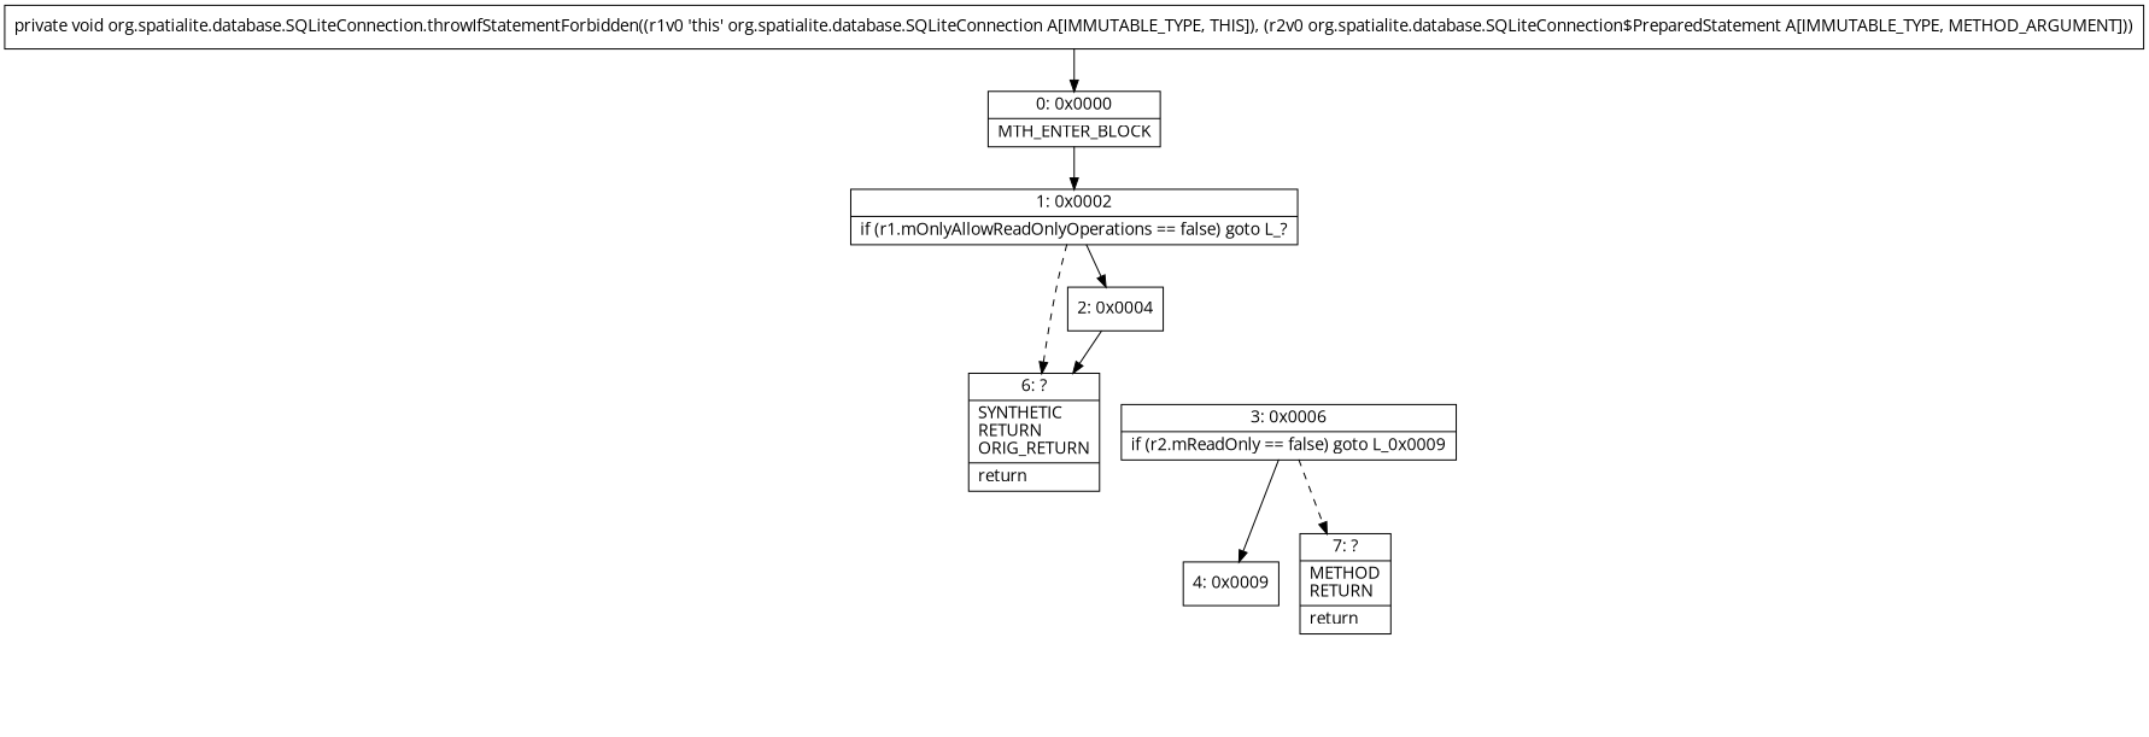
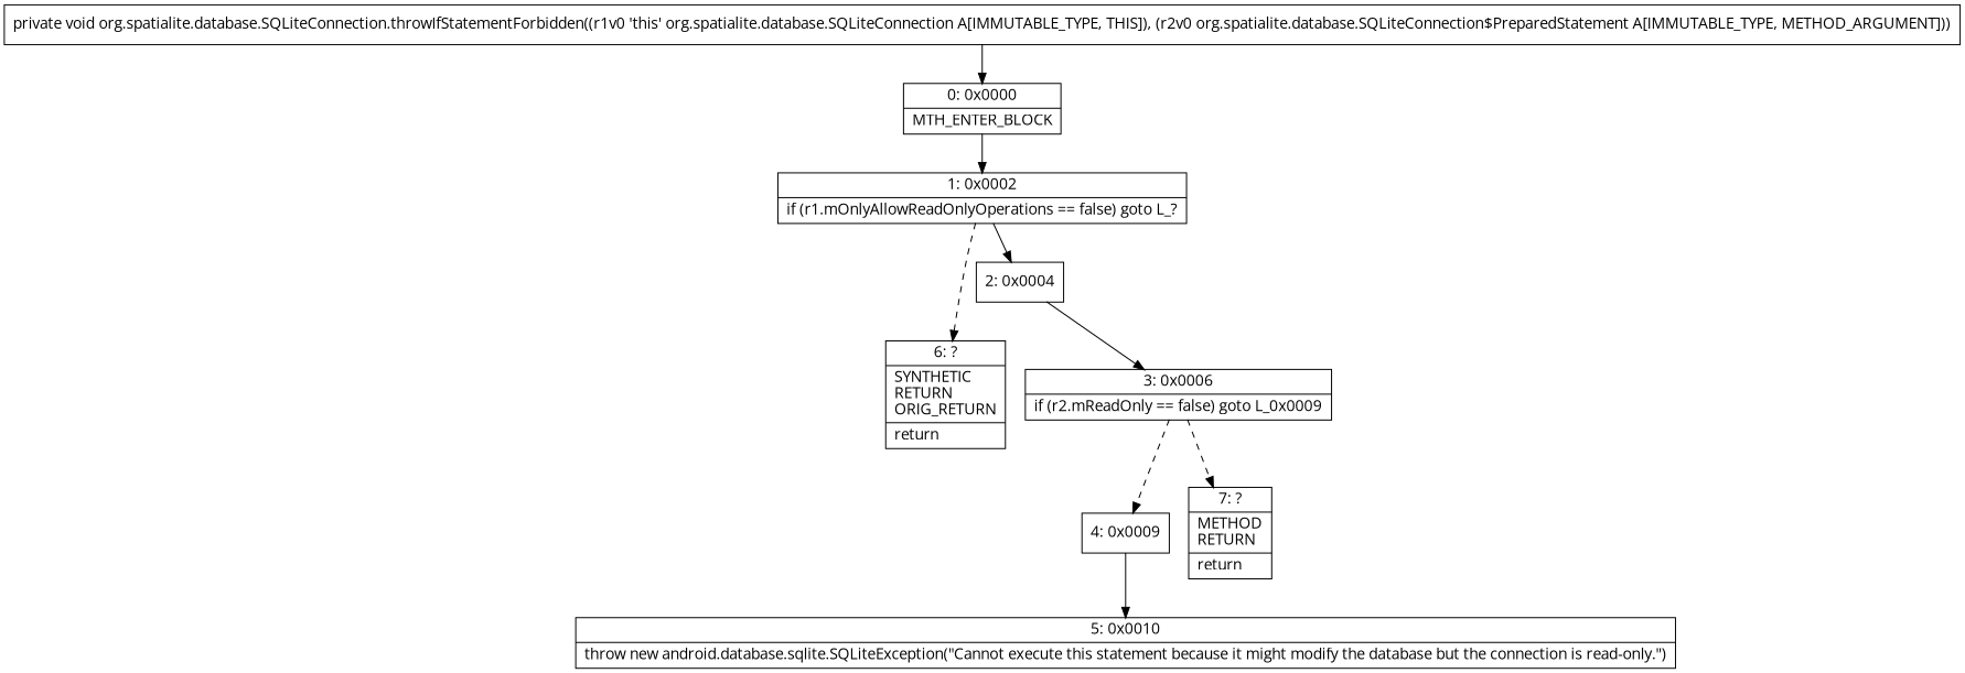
  digraph {
    fontname="Open Sans"
    node [fontname="Open Sans" shape=record]
    edge [fontname="Open Sans"]
    n1 [label="{0\:\ 0x0000|MTH_ENTER_BLOCK\l}"]
    n2 [label="{1\:\ 0x0002|if (r1.mOnlyAllowReadOnlyOperations == false) goto L_?\l}"]
    n3 [label="{2\:\ 0x0004}"]
    n4 [label="{6\:\ ?|SYNTHETIC\lRETURN\lORIG_RETURN\l|return\l}"]
    n5 [label="{3\:\ 0x0006|if (r2.mReadOnly == false) goto L_0x0009\l}"]
    n6 [label="{4\:\ 0x0009}"]
    n7 [label="{7\:\ ?|METHOD\lRETURN\l|return\l}"]
+   n8 [label="{5\:\ 0x0010|throw new android.database.sqlite.SQLiteException(\"Cannot execute this statement because it might modify the database but the connection is read\-only.\")\l}"]
    n9 [label="{private void org.spatialite.database.SQLiteConnection.throwIfStatementForbidden((r1v0 'this' org.spatialite.database.SQLiteConnection A[IMMUTABLE_TYPE, THIS]), (r2v0 org.spatialite.database.SQLiteConnection$PreparedStatement A[IMMUTABLE_TYPE, METHOD_ARGUMENT])) }"]
    n1 -> n2
    n2 -> n3 [style=solid]
    n2 -> n4 [style=dashed]
-   n3 -> n4
-   n5 -> n6
+   n3 -> n5
+   n5 -> n6 [style=dashed]
    n5 -> n7 [style=dashed]
+   n6 -> n8
    n9 -> n1
  }
